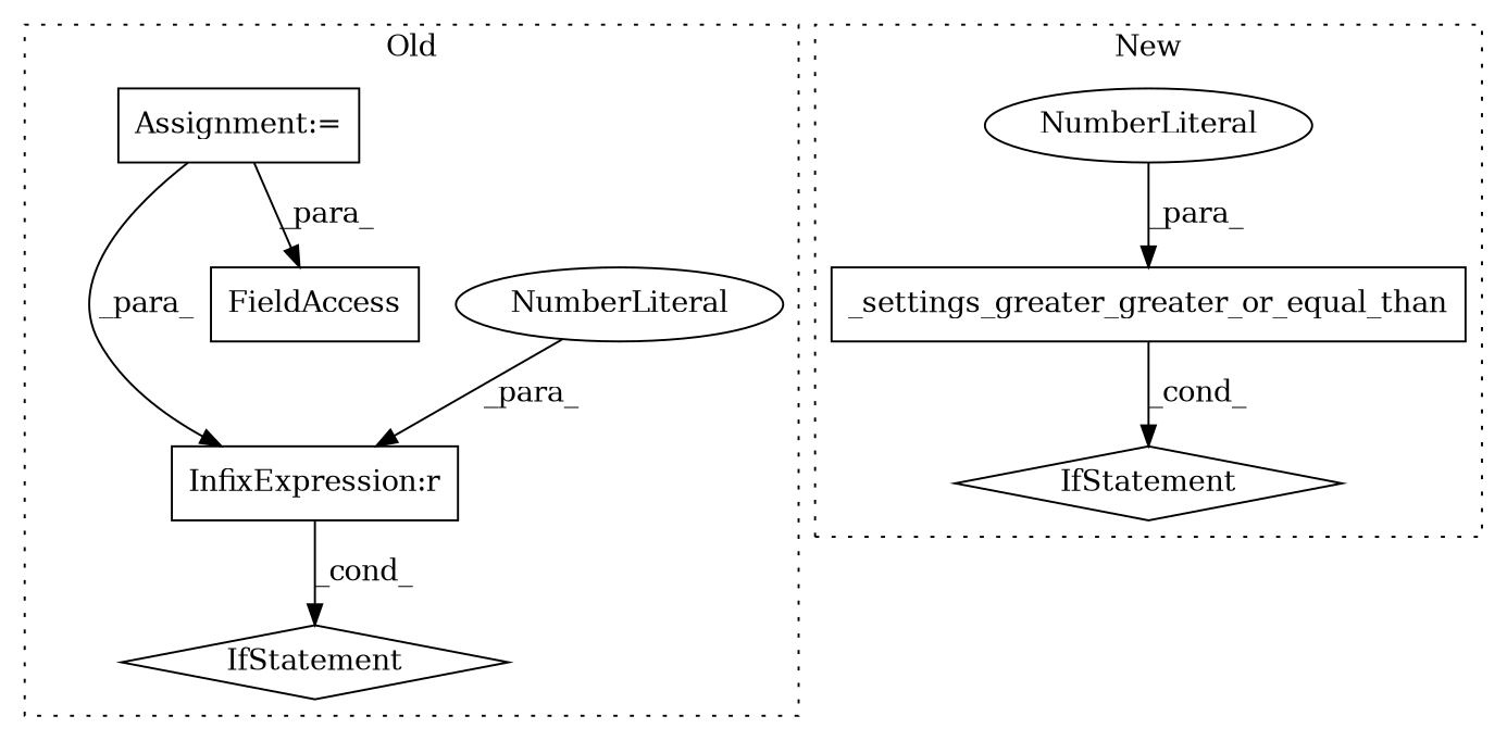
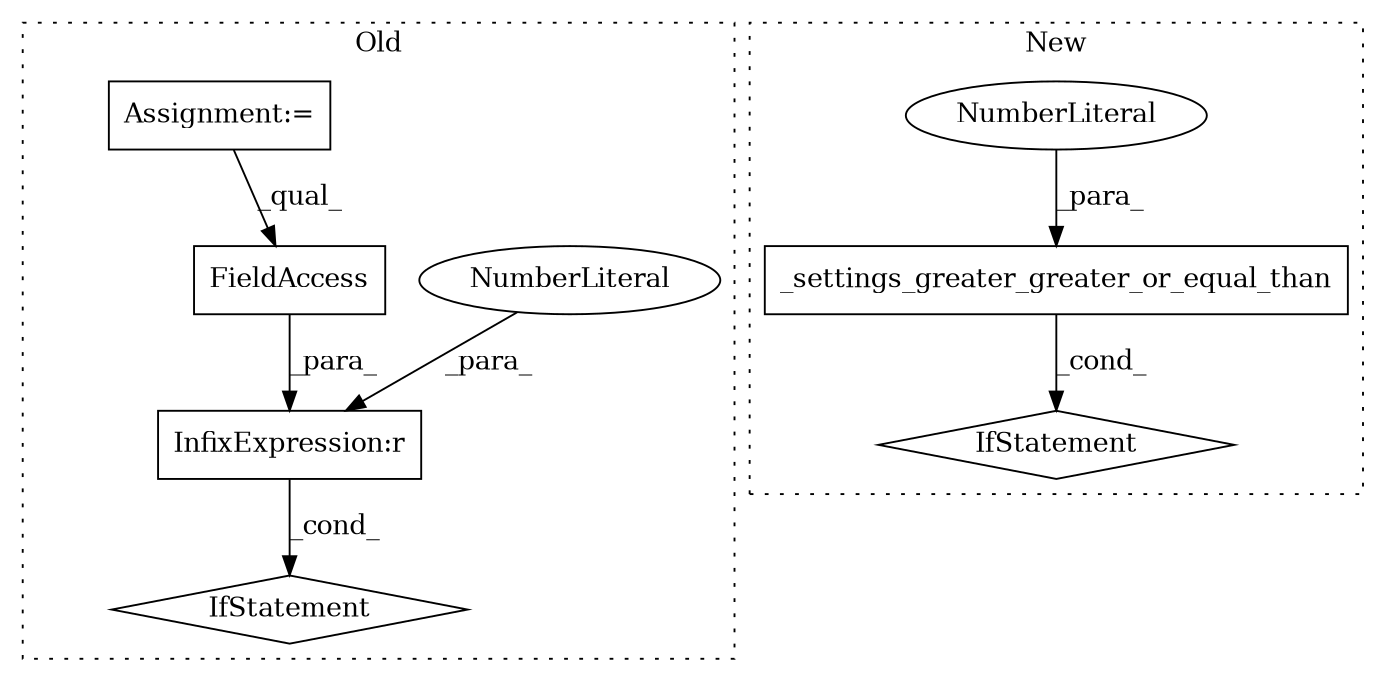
  digraph {
    node [a=25 l=3 shape=box]
    n1 [label=IfStatement s=2273 shape=diamond]
    n2 [a=27 label="InfixExpression:r" s=2268]
    n3 [a=34 l=1 label=NumberLiteral s=2271 shape=ellipse]
    n4 [a=22 l=18 label=FieldAccess s=2250]
    n5 [a=7 l=8 label="Assignment:=" s=635]
    n6 [a=32 l="42,1" label=_settings_greater_greater_or_equal_than s="2272,2315"]
    n7 [a=34 l=1 label=NumberLiteral s=2314 shape=ellipse]
    n8 [label=IfStatement s=2316 shape=diamond]
    subgraph cluster_1 {
      label=Old
      style=dotted
      n1
      n2
      n3
      n4
      n5
    }
    subgraph cluster_2 {
      label=New
      style=dotted
      n6
      n7
      n8
    }
    n2 -> n1 [label=_cond_]
    n3 -> n2 [label=_para_]
-   n5 -> n2 [label=_para_]
-   n5 -> n4 [label=_para_]
+   n4 -> n2 [label=_para_]
+   n5 -> n4 [label=_qual_]
    n6 -> n8 [label=_cond_]
    n7 -> n6 [label=_para_]
  }
